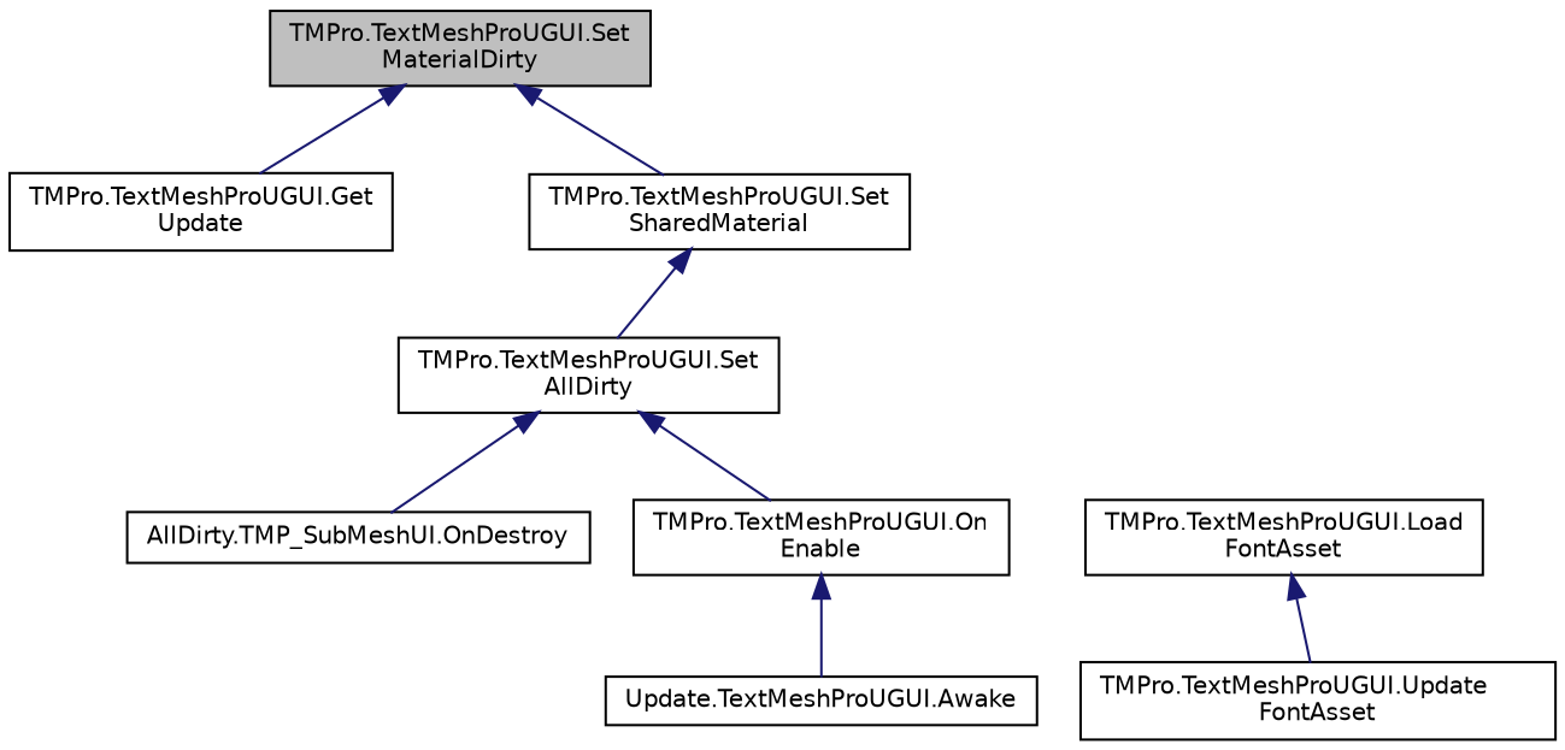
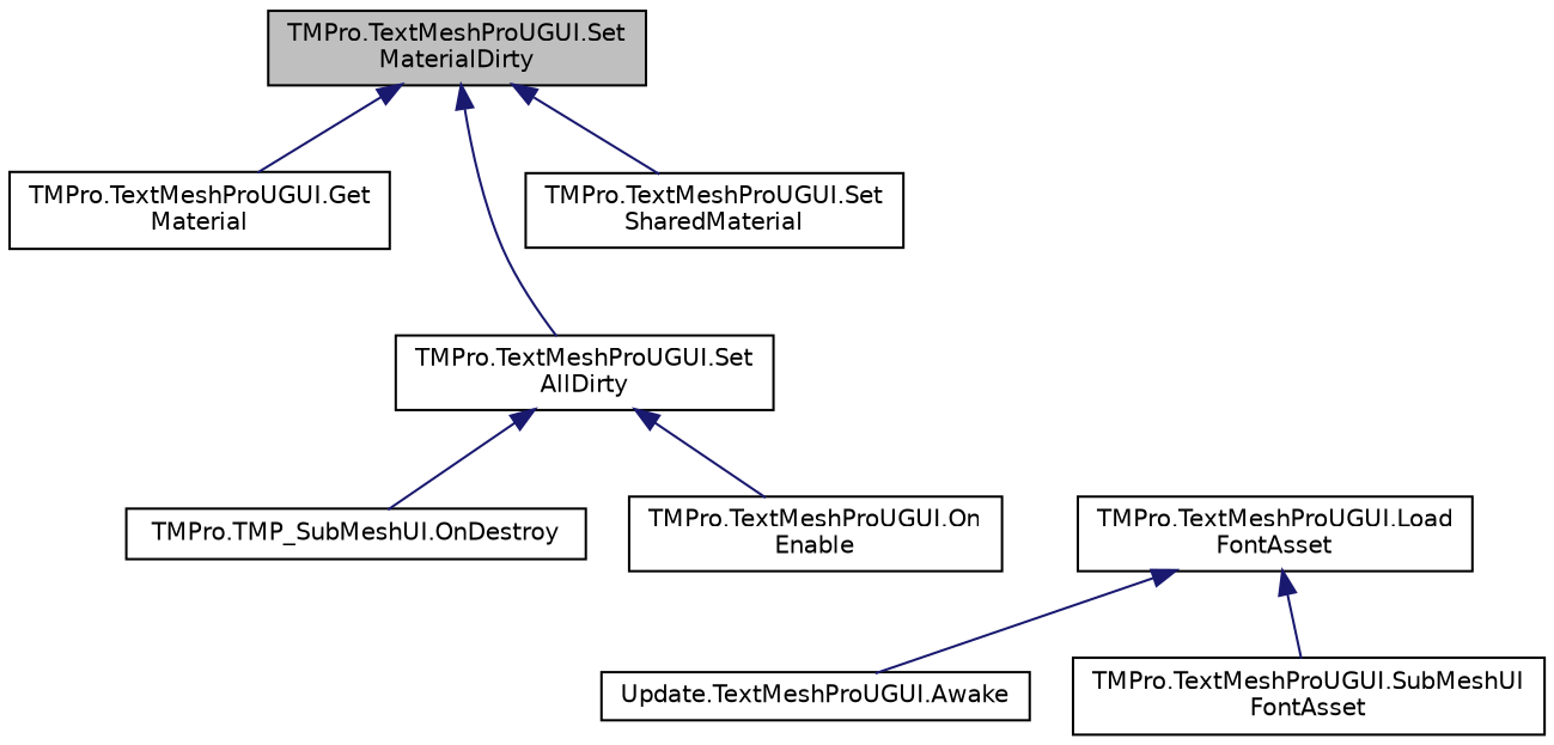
  digraph {
    fontname="DejaVu Sans"
    rankdir=TB
    node [color=black fillcolor=white fontname="DejaVu Sans" fontsize=10 shape=record style=filled]
    edge [color=midnightblue dir=back fontname="DejaVu Sans" fontsize=10 labelfontname=Helvetica labelfontsize=10 style=solid]
    n1 [fillcolor=grey75 fontcolor=black height=0.2 label="TMPro.TextMeshProUGUI.Set\lMaterialDirty" width=0.4]
-   n2 [height=0.2 label="TMPro.TextMeshProUGUI.Get\lUpdate" width=0.4]
+   n2 [height=0.2 label="TMPro.TextMeshProUGUI.Get\lMaterial" width=0.4]
    n3 [height=0.2 label="TMPro.TextMeshProUGUI.Set\lAllDirty" width=0.4]
    n4 [height=0.2 label="TMPro.TextMeshProUGUI.Set\lSharedMaterial" width=0.4]
    n5 [height=0.2 label="TMPro.TextMeshProUGUI.Load\lFontAsset" width=0.4]
    n6 [height=0.2 label="Update.TextMeshProUGUI.Awake" width=0.4]
-   n7 [height=0.2 label="TMPro.TextMeshProUGUI.Update\lFontAsset" width=0.4]
-   n8 [height=0.2 label="AllDirty.TMP_SubMeshUI.OnDestroy" width=0.4]
+   n7 [height=0.2 label="TMPro.TextMeshProUGUI.SubMeshUI\lFontAsset" width=0.4]
+   n8 [height=0.2 label="TMPro.TMP_SubMeshUI.OnDestroy" width=0.4]
    n9 [height=0.2 label="TMPro.TextMeshProUGUI.On\lEnable" width=0.4]
    n1 -> n2
-   n4 -> n3
+   n1 -> n3
    n1 -> n4
    n3 -> n8
    n3 -> n9
-   n9 -> n6
+   n5 -> n6
    n5 -> n7
  }
